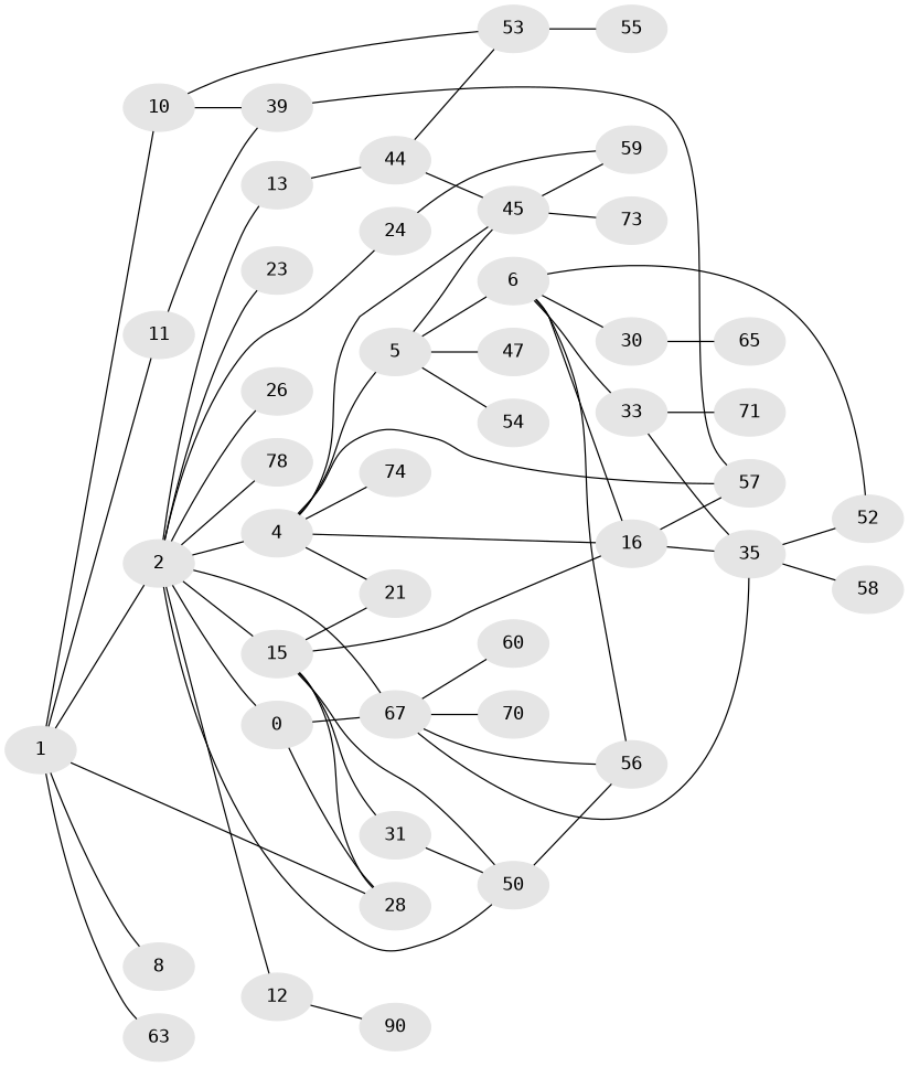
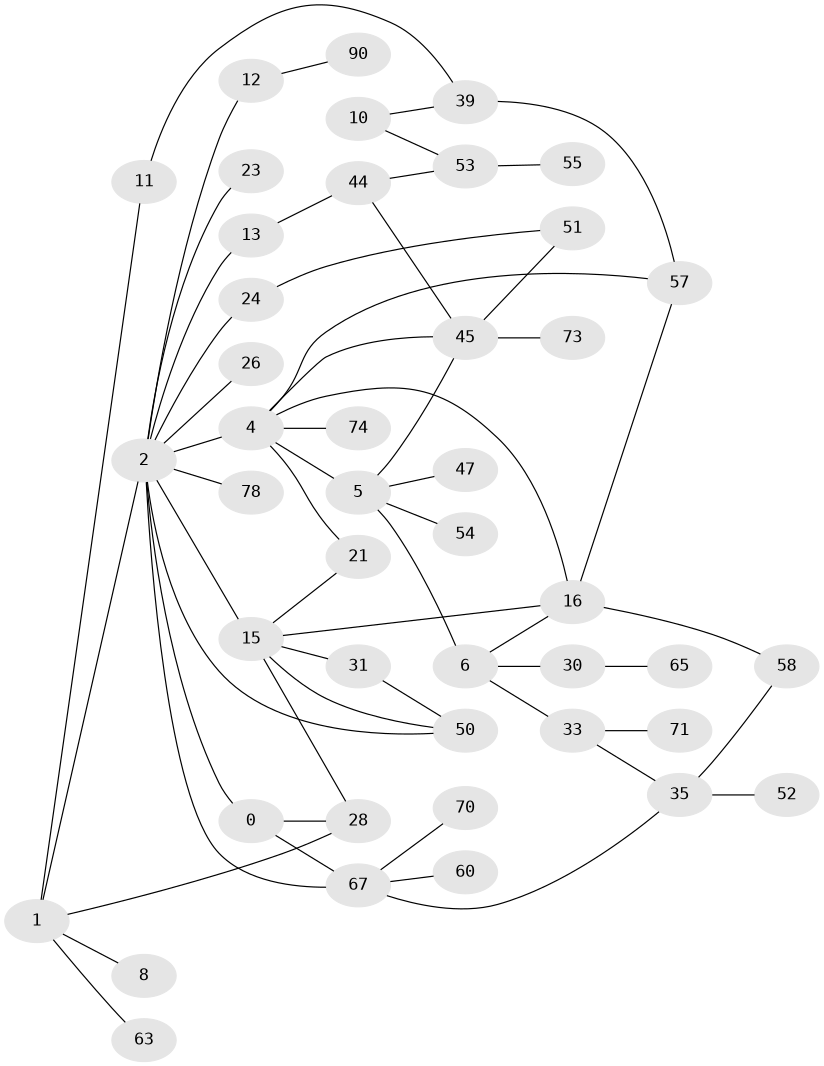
  graph {
    fontname="DejaVu Sans Mono"
    rankdir=LR
    node [color=gray90 fontname="DejaVu Sans Mono" style=filled]
    edge [fontname="DejaVu Sans Mono"]
    1 [super="+9"]
    2 [super="+3"]
    8
    10 [super="+37"]
    11 [super="+29"]
    28 [super="+46"]
    63
    4 [super="+48+19"]
    n9 [label=0]
    12
    13 [super="+34+25"]
    15 [super="+42+66"]
    n13 [label=67 super="+18"]
    23
    24 [super="+32"]
    26
    50 [super="+59"]
    78
    39
    53
    5 [super="+41"]
    16 [super="+27"]
    21
    45 [super="+69"]
    57
    74 [super="+85"]
    90
    44
    31 [super="+87+40"]
-   56 [super="+89"]
    35 [super="+76"]
    60
    70
-   51 [label=59]
+   51
    6 [super="+20+14"]
    47
    54
    58
    73
    30
    33 [super="+62+75+36"]
    52 [super="+72"]
    65
    71
    55
    1 -- 2
    1 -- 8
-   1 -- 10
    1 -- 11
    1 -- 28
    1 -- 63
    2 -- 4
    2 -- n9
    2 -- 12
    2 -- 13
    2 -- 15
    2 -- n13
    2 -- 23
    2 -- 24
    2 -- 26
    2 -- 50
    2 -- 78
    10 -- 39
    10 -- 53
    11 -- 39
    4 -- 5
    4 -- 16
    4 -- 21
    4 -- 45 [weight=2]
    4 -- 57
    4 -- 74
    n9 -- 28
    n9 -- n13
    12 -- 90
    13 -- 44
    15 -- 28
    15 -- 50
    15 -- 16
    15 -- 21
    15 -- 31
-   n13 -- 56
    n13 -- 35
    n13 -- 60
    n13 -- 70
    24 -- 51
-   50 -- 56
    39 -- 57
    53 -- 55
    5 -- 45
    5 -- 6
    5 -- 47
    5 -- 54
    16 -- 57
-   16 -- 35
+   16 -- 58
    45 -- 51
    45 -- 73
    44 -- 53
    44 -- 45
    31 -- 50
    35 -- 58
    35 -- 52 [weight=2]
    6 -- 16
-   6 -- 56
    6 -- 30
    6 -- 33
-   6 -- 52
    30 -- 65
    33 -- 35
    33 -- 71
  }
